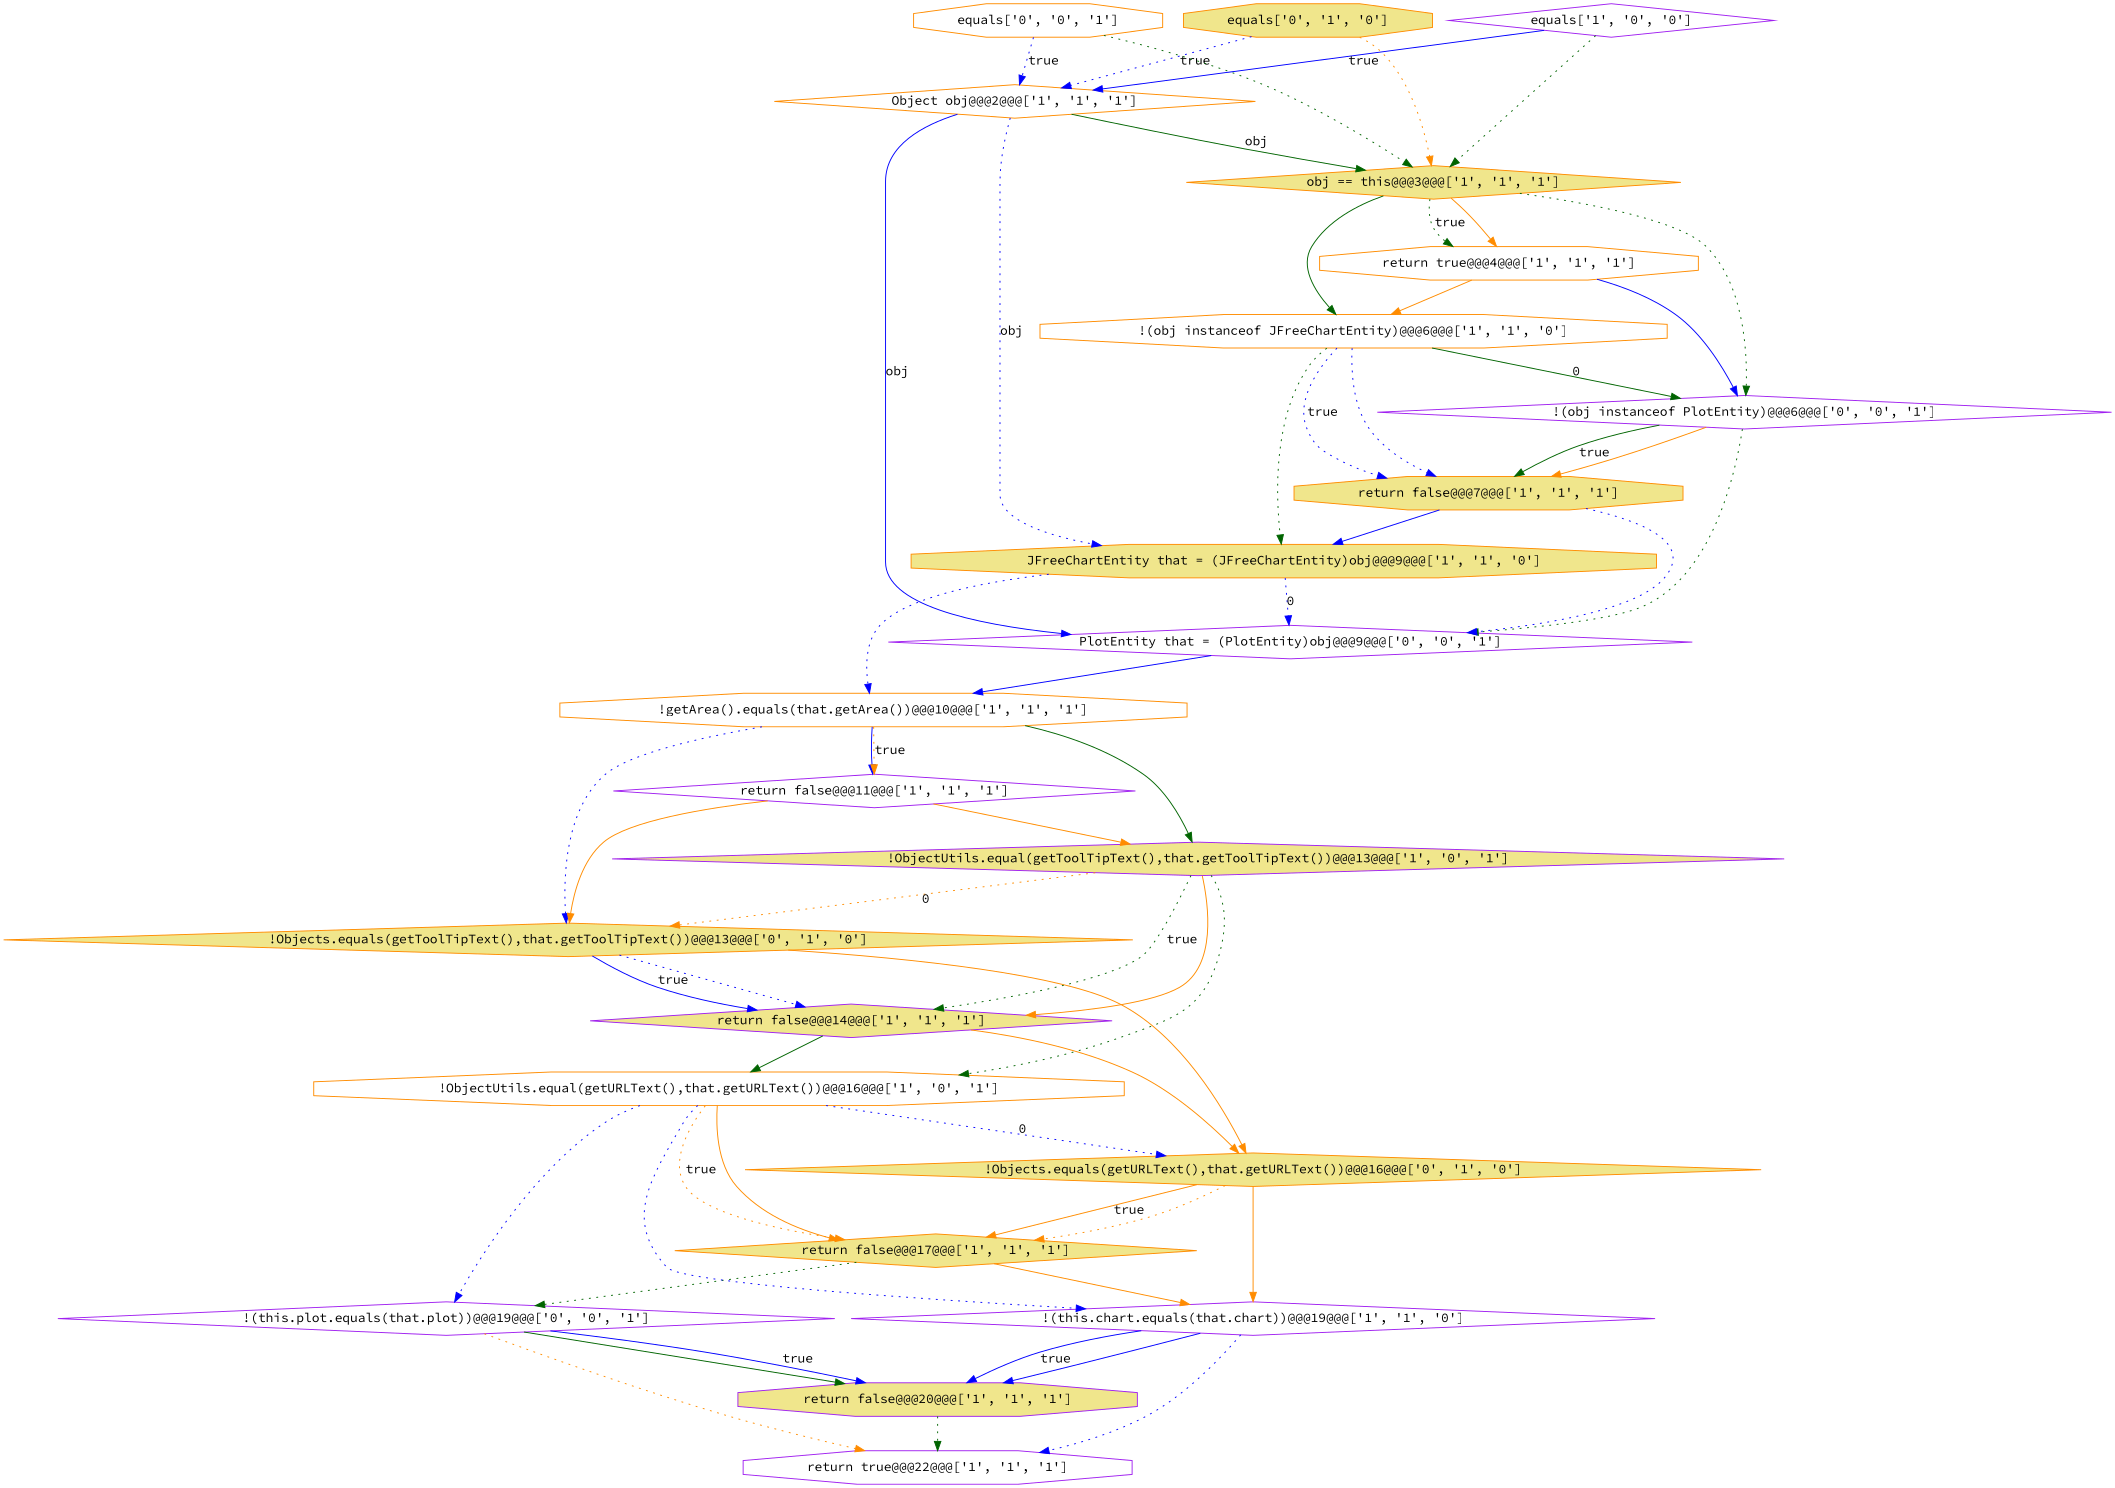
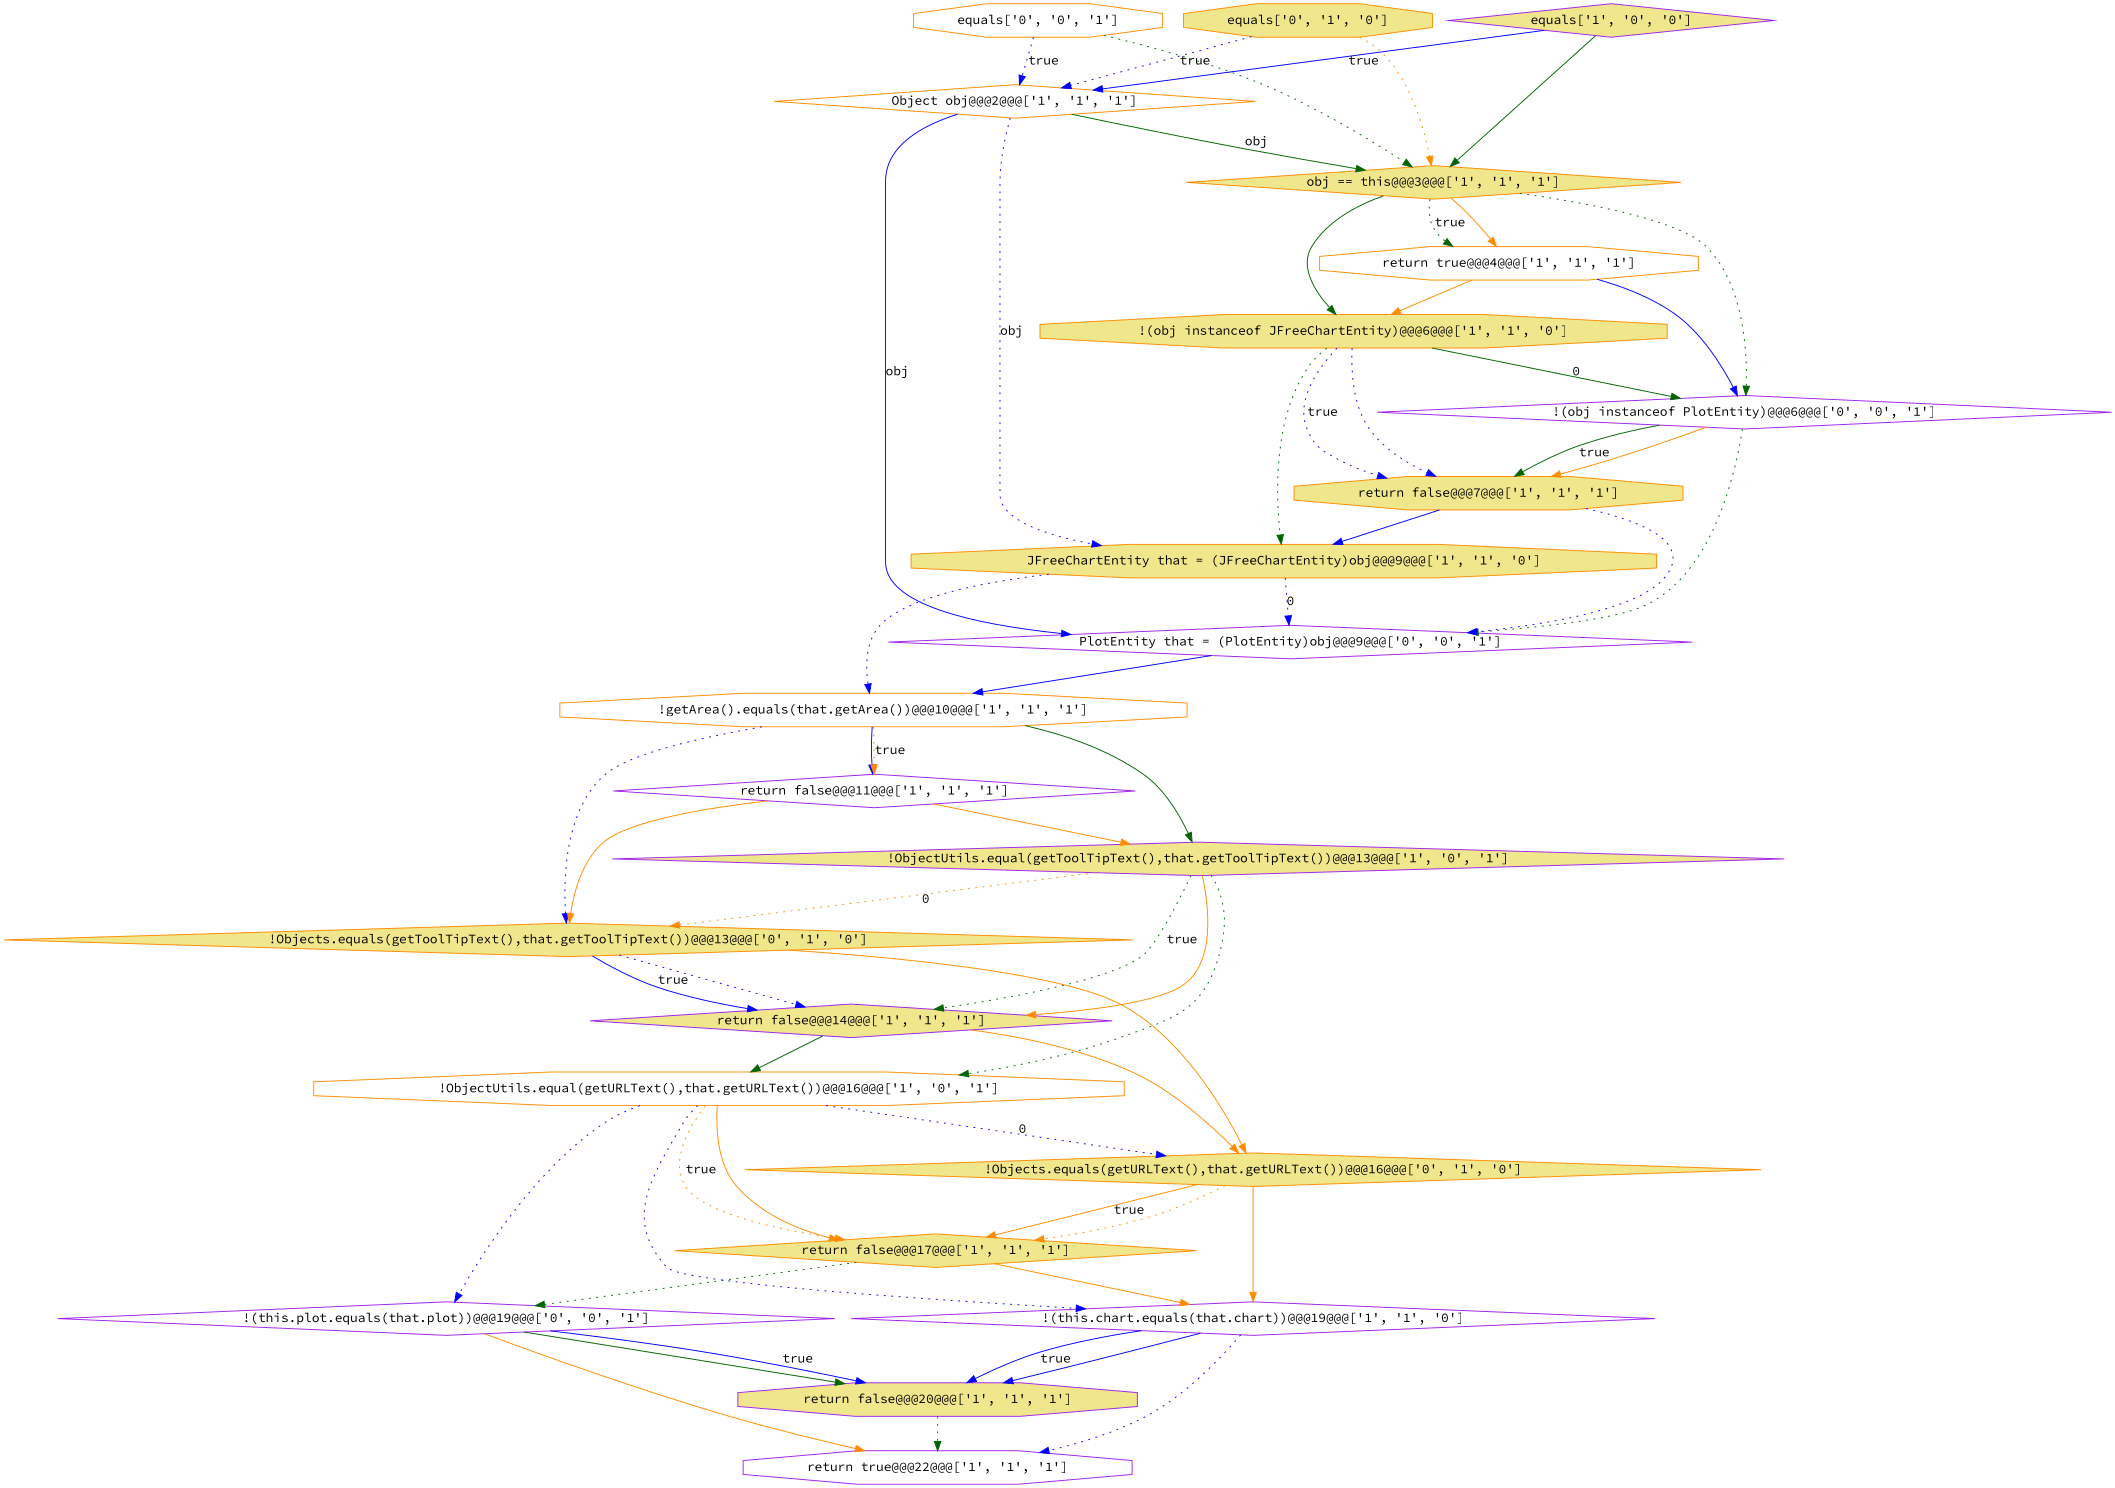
  digraph {
    fontname="Source Code Pro"
    node [color=darkorange fillcolor=white fontname="Source Code Pro" shape=diamond style=filled]
    edge [color=blue fontname="Source Code Pro" style=dotted]
-   n1 [label="!(obj instanceof JFreeChartEntity)@@@6@@@['1', '1', '0']" shape=octagon]
+   n1 [fillcolor=khaki label="!(obj instanceof JFreeChartEntity)@@@6@@@['1', '1', '0']" shape=octagon]
    n2 [fillcolor=khaki label="JFreeChartEntity that = (JFreeChartEntity)obj@@@9@@@['1', '1', '0']" shape=octagon]
    n3 [color=purple label="!(obj instanceof PlotEntity)@@@6@@@['0', '0', '1']"]
    n4 [fillcolor=khaki label="return false@@@7@@@['1', '1', '1']" shape=octagon]
    n5 [color=purple label="PlotEntity that = (PlotEntity)obj@@@9@@@['0', '0', '1']"]
    n6 [label="!getArea().equals(that.getArea())@@@10@@@['1', '1', '1']" shape=octagon]
    n7 [fillcolor=khaki label="return false@@@17@@@['1', '1', '1']"]
    n8 [color=purple label="!(this.chart.equals(that.chart))@@@19@@@['1', '1', '0']"]
    n9 [color=purple label="!(this.plot.equals(that.plot))@@@19@@@['0', '0', '1']"]
    n10 [color=purple label="return true@@@22@@@['1', '1', '1']" shape=octagon]
    n11 [color=purple fillcolor=khaki label="return false@@@20@@@['1', '1', '1']" shape=octagon]
    n12 [label="Object obj@@@2@@@['1', '1', '1']"]
    n13 [fillcolor=khaki label="obj == this@@@3@@@['1', '1', '1']"]
    n14 [label="return true@@@4@@@['1', '1', '1']" shape=octagon]
    n15 [fillcolor=khaki label="equals['0', '1', '0']" shape=octagon]
    n16 [fillcolor=khaki label="!Objects.equals(getURLText(),that.getURLText())@@@16@@@['0', '1', '0']"]
    n17 [color=purple label="return false@@@11@@@['1', '1', '1']"]
    n18 [fillcolor=khaki label="!Objects.equals(getToolTipText(),that.getToolTipText())@@@13@@@['0', '1', '0']"]
    n19 [color=purple fillcolor=khaki label="!ObjectUtils.equal(getToolTipText(),that.getToolTipText())@@@13@@@['1', '0', '1']"]
    n20 [color=purple fillcolor=khaki label="return false@@@14@@@['1', '1', '1']"]
    n21 [label="!ObjectUtils.equal(getURLText(),that.getURLText())@@@16@@@['1', '0', '1']" shape=octagon]
-   n22 [color=purple label="equals['1', '0', '0']"]
+   n22 [color=purple fillcolor=khaki label="equals['1', '0', '0']"]
    n23 [label="equals['0', '0', '1']" shape=octagon]
    n1 -> n2 [color=darkgreen]
    n1 -> n3 [color=darkgreen label=0 style=solid]
    n1 -> n4 [label=true]
    n1 -> n4
    n2 -> n5 [label=0]
    n2 -> n6
    n3 -> n4 [color=darkgreen label=true style=solid]
    n3 -> n4 [color=darkorange style=solid]
    n3 -> n5 [color=darkgreen]
    n4 -> n2 [style=solid]
    n4 -> n5
    n5 -> n6 [style=solid]
    n6 -> n17 [style=solid]
    n6 -> n17 [color=darkorange label=true]
    n6 -> n18
    n6 -> n19 [color=darkgreen style=solid]
    n7 -> n8 [color=darkorange style=solid]
    n7 -> n9 [color=darkgreen]
    n8 -> n10
    n8 -> n11 [label=true style=solid]
    n8 -> n11 [style=solid]
-   n9 -> n10 [color=darkorange]
+   n9 -> n10 [color=darkorange style=solid]
    n9 -> n11 [color=darkgreen style=solid]
    n9 -> n11 [label=true style=solid]
    n11 -> n10 [color=darkgreen]
    n12 -> n2 [label=obj]
    n12 -> n5 [label=obj style=solid]
    n12 -> n13 [color=darkgreen label=obj style=solid]
    n13 -> n1 [color=darkgreen style=solid]
    n13 -> n3 [color=darkgreen]
    n13 -> n14 [color=darkorange style=solid]
    n13 -> n14 [color=darkgreen label=true]
    n14 -> n1 [color=darkorange style=solid]
    n14 -> n3 [style=solid]
    n15 -> n12 [label=true]
    n15 -> n13 [color=darkorange]
    n16 -> n7 [color=darkorange label=true style=solid]
    n16 -> n7 [color=darkorange]
    n16 -> n8 [color=darkorange style=solid]
    n17 -> n18 [color=darkorange style=solid]
    n17 -> n19 [color=darkorange style=solid]
    n18 -> n16 [color=darkorange style=solid]
    n18 -> n20
    n18 -> n20 [label=true style=solid]
    n19 -> n18 [color=darkorange label=0]
    n19 -> n20 [color=darkorange style=solid]
    n19 -> n20 [color=darkgreen label=true]
    n19 -> n21 [color=darkgreen]
    n20 -> n16 [color=darkorange style=solid]
    n20 -> n21 [color=darkgreen style=solid]
    n21 -> n7 [color=darkorange style=solid]
    n21 -> n7 [color=darkorange label=true]
    n21 -> n8
    n21 -> n9
    n21 -> n16 [label=0]
    n22 -> n12 [label=true style=solid]
-   n22 -> n13 [color=darkgreen]
+   n22 -> n13 [color=darkgreen style=solid]
    n23 -> n12 [label=true]
    n23 -> n13 [color=darkgreen]
  }
